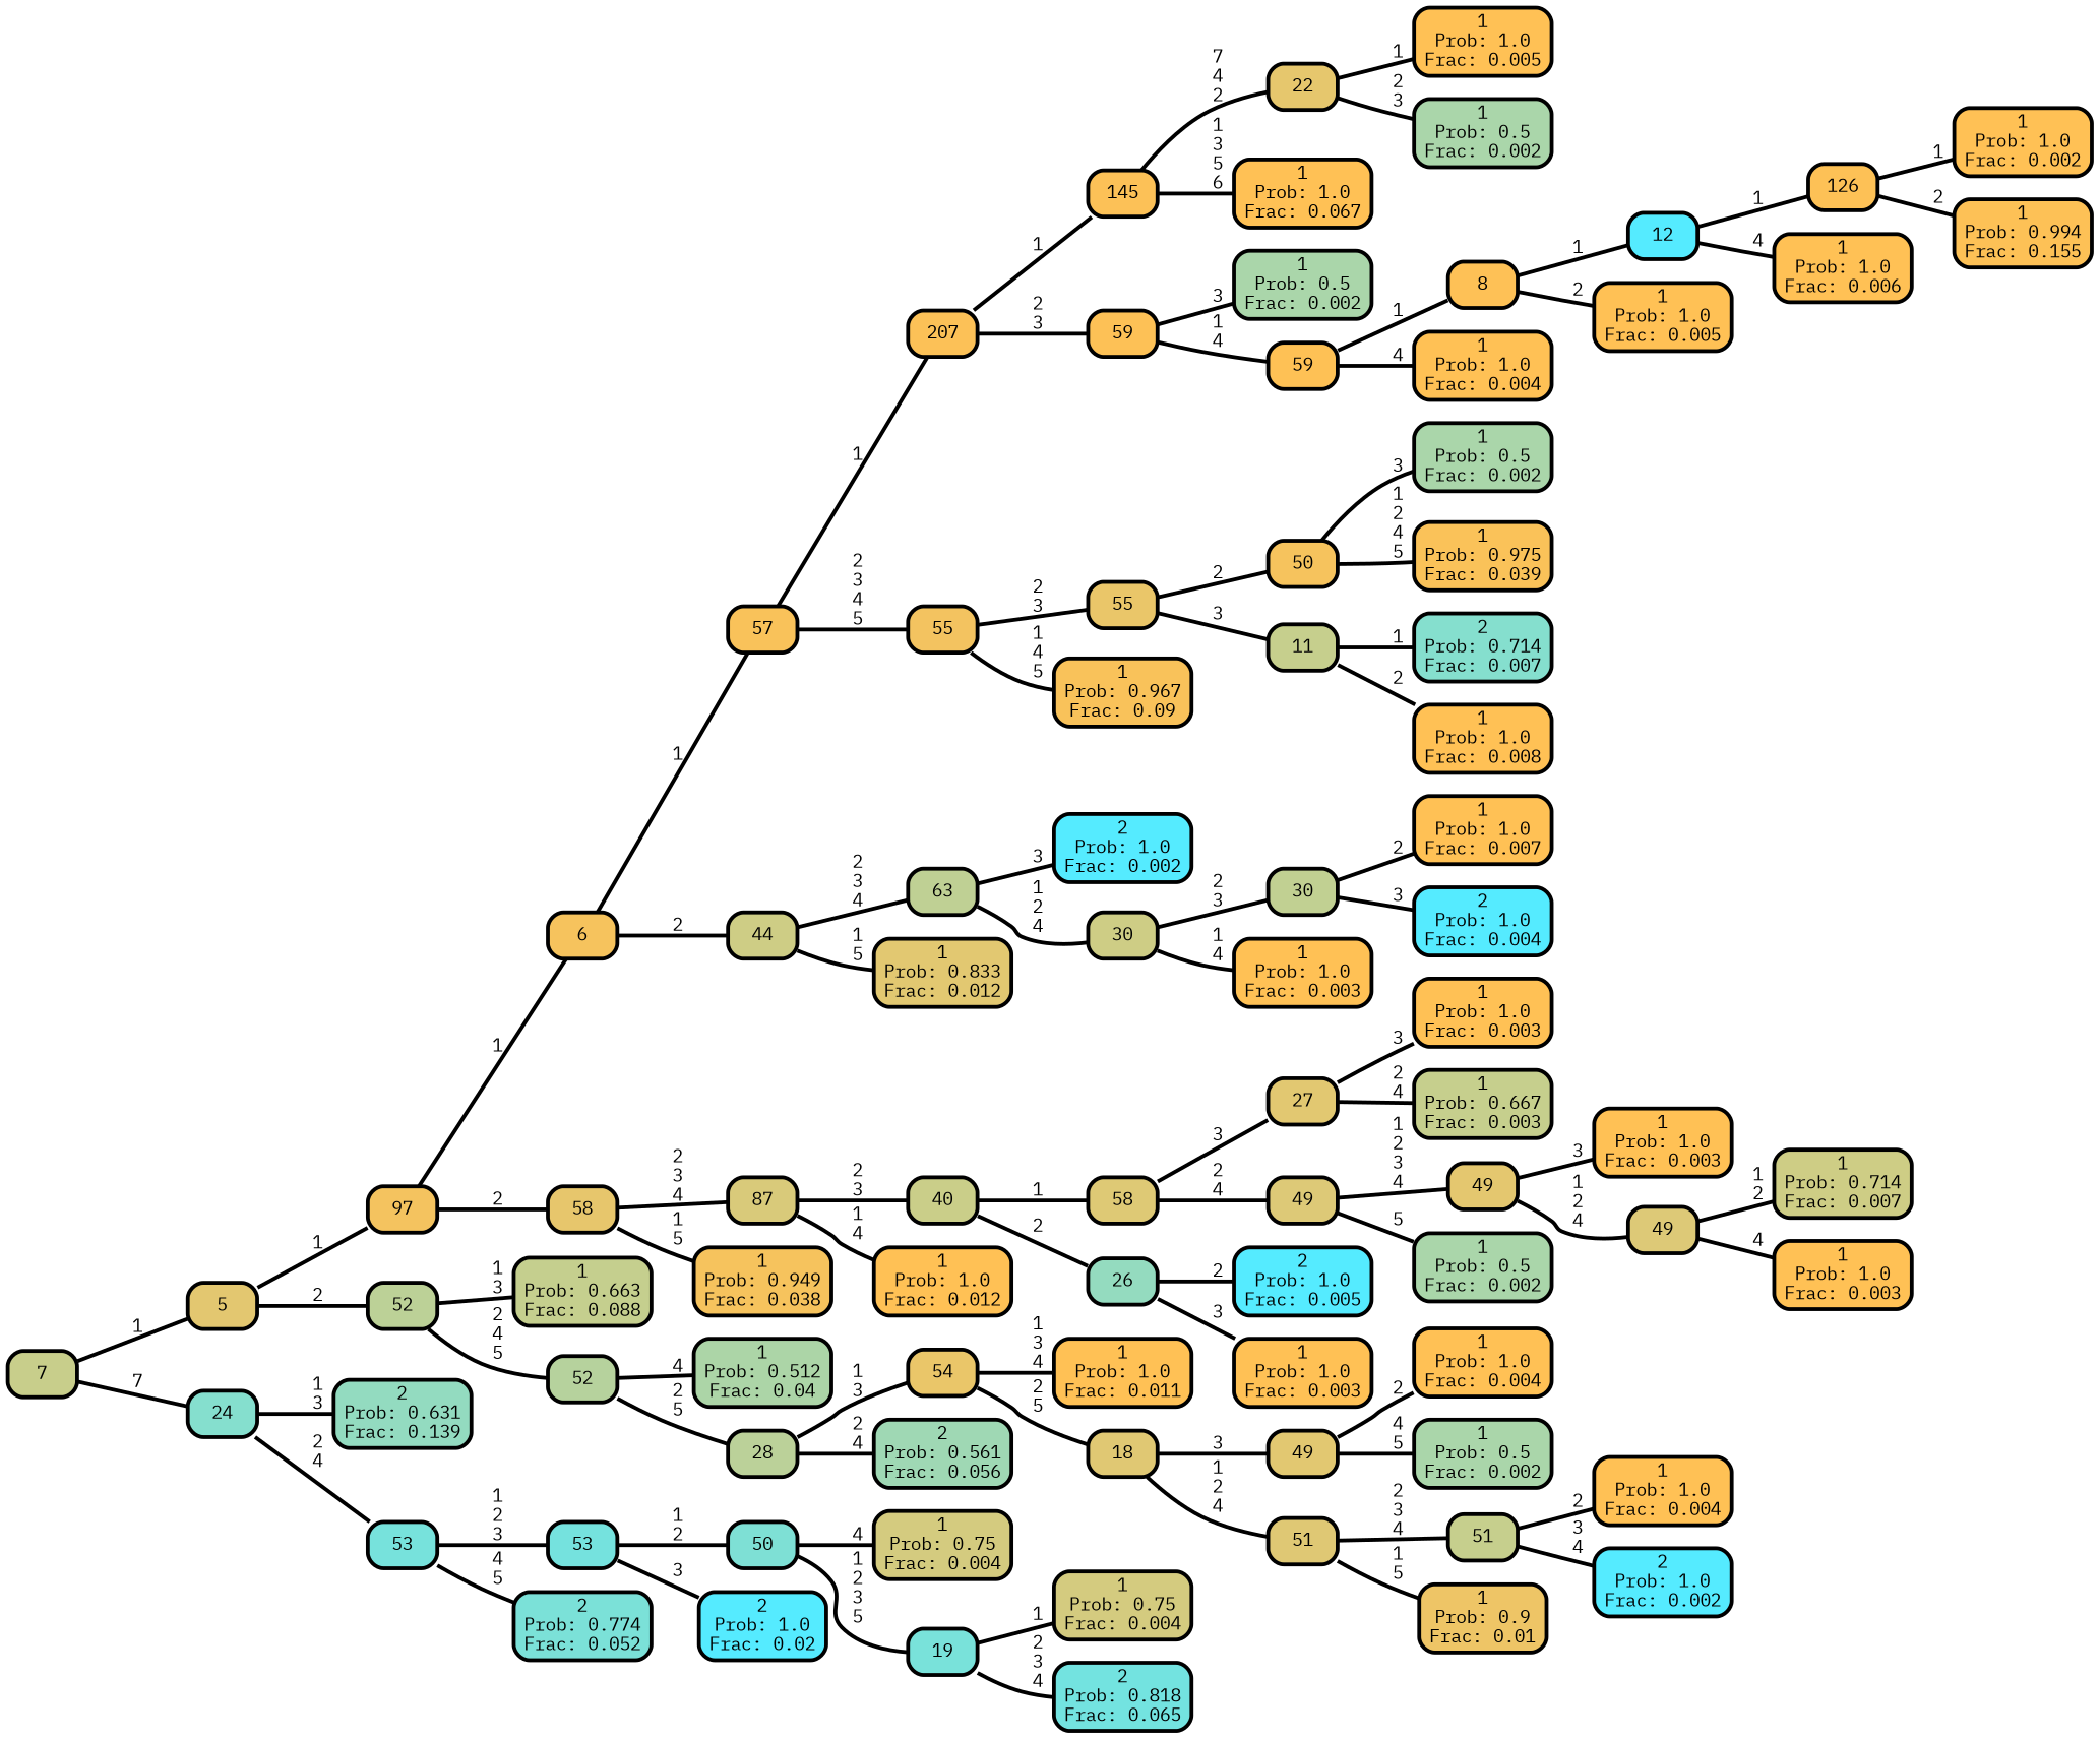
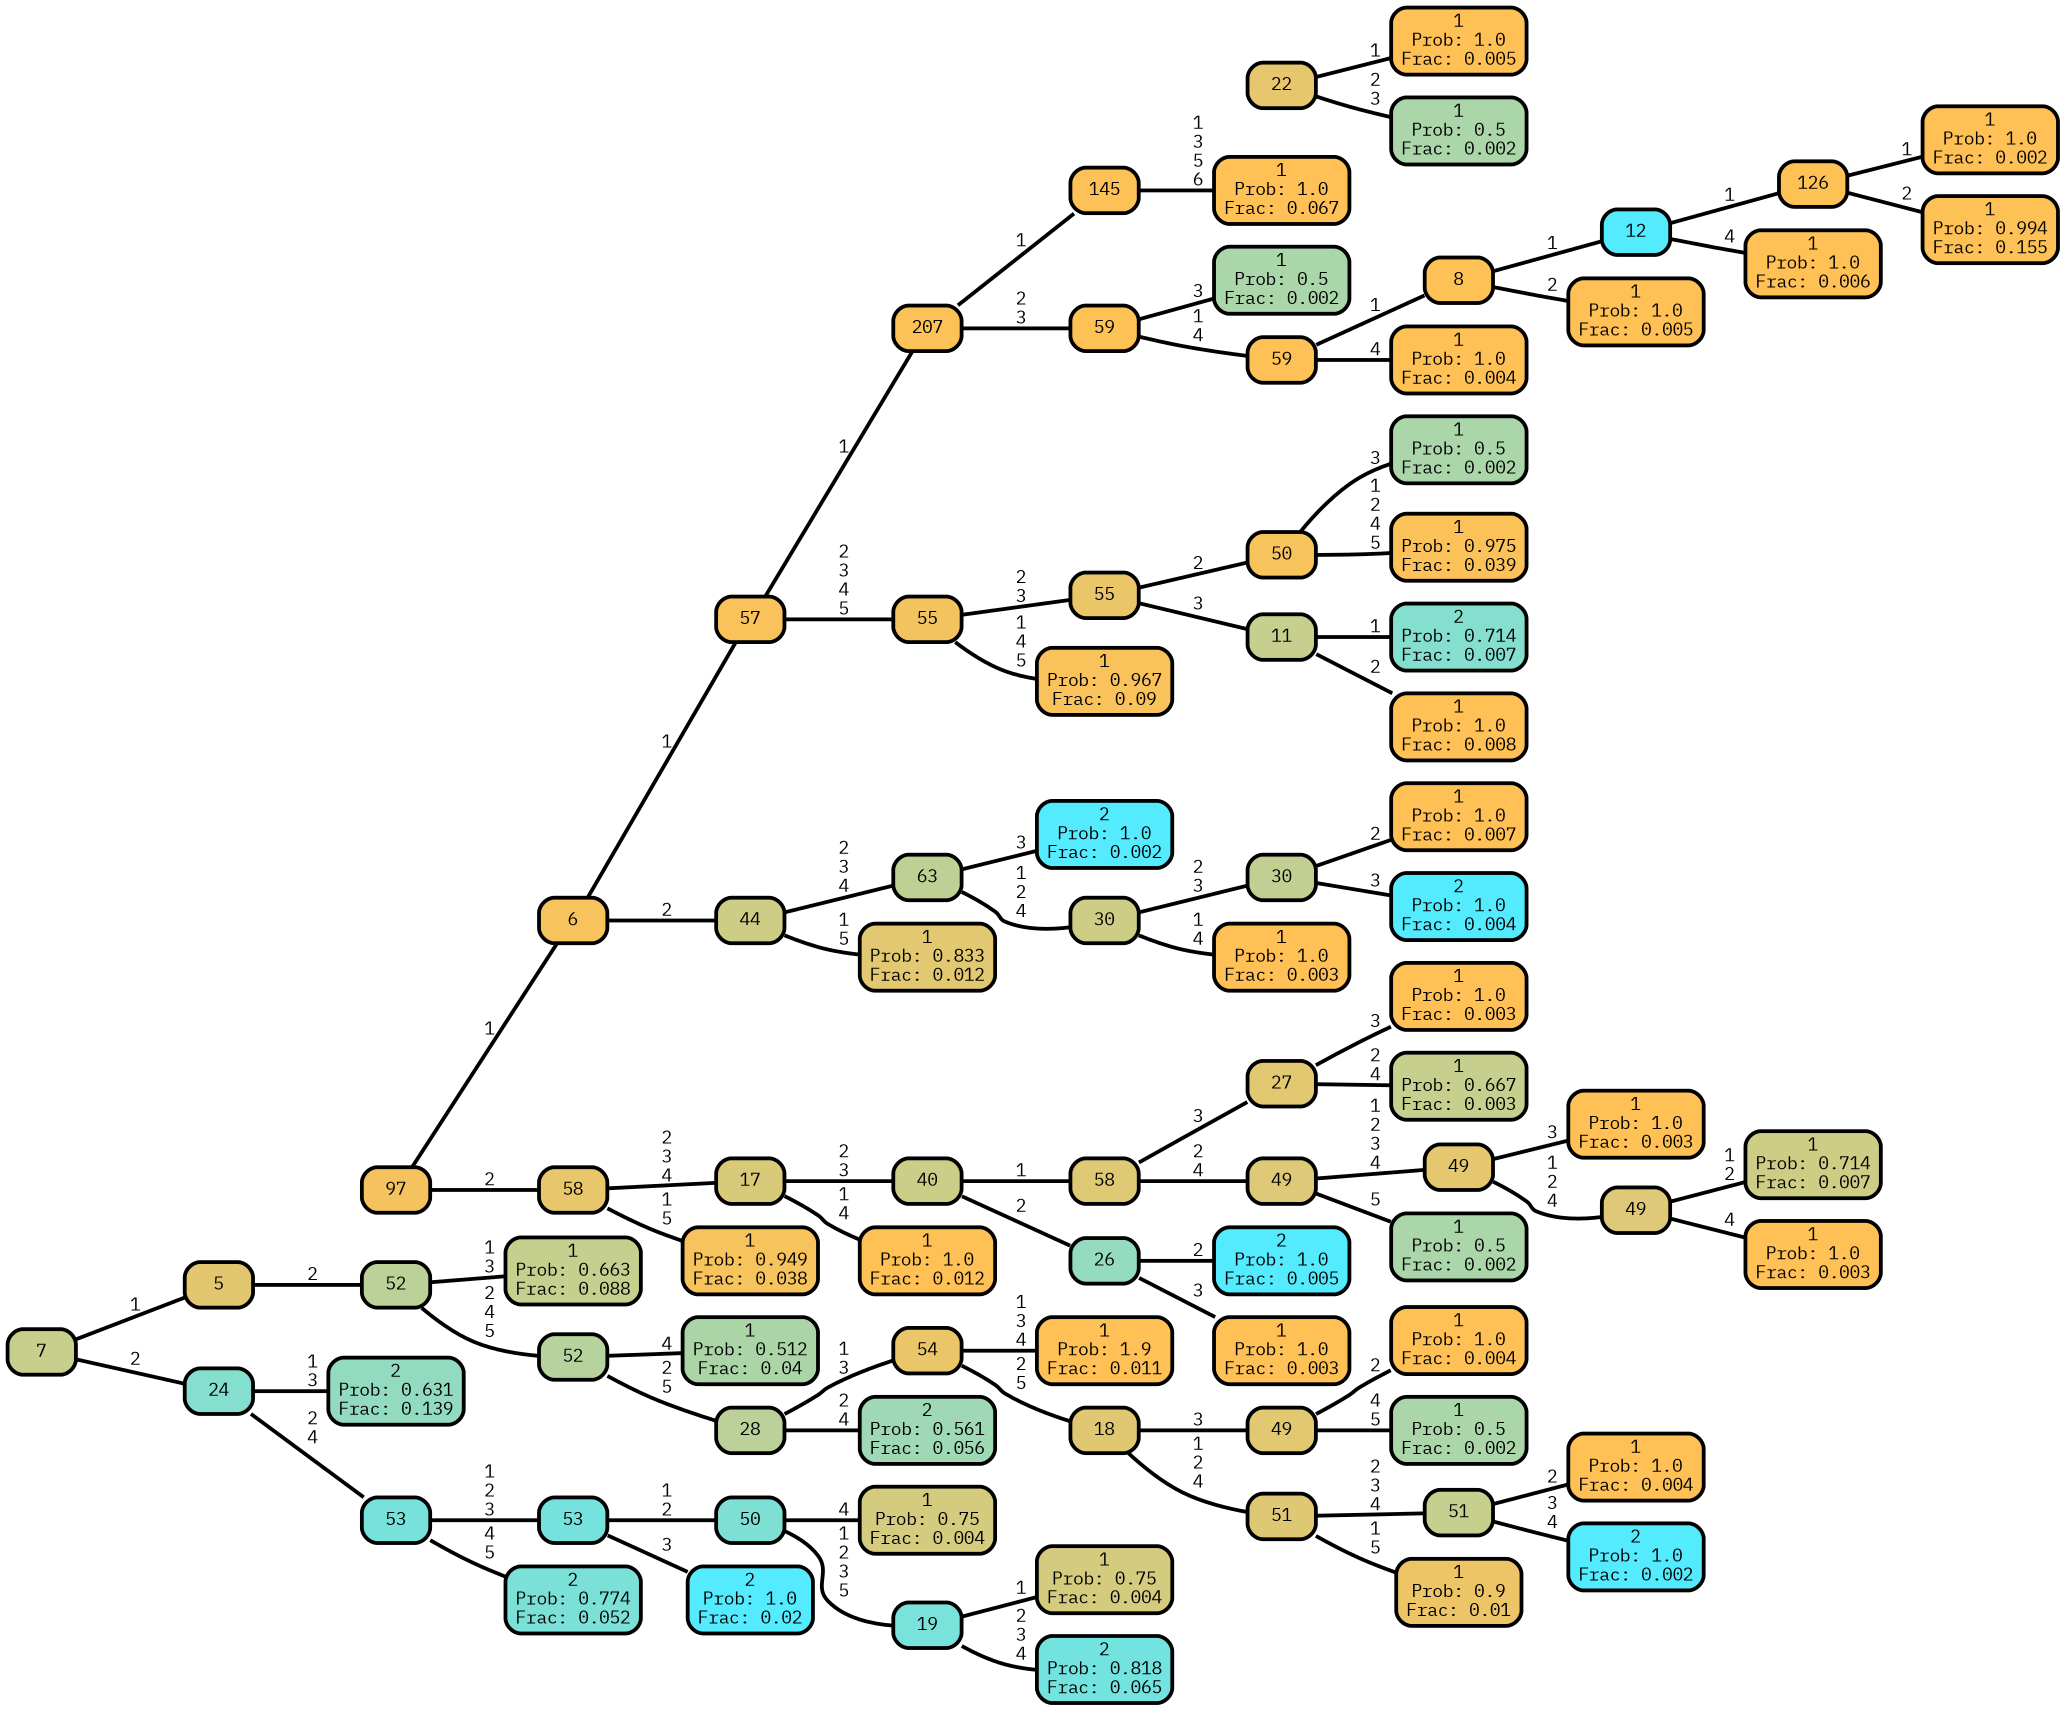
  graph {
    fontname="IBM Plex Mono"
    rankdir=LR
    ranksep="0 equally"
    splines=straight
    node [color=black fillcolor="#ffc155" fontcolor=black fontname="IBM Plex Mono" penwidth=3 shape=box style="filled, rounded"]
    edge [color=black fontname="IBM Plex Mono" penwidth=3]
    n1 [label="1\nProb: 1.0\nFrac: 0.005"]
    n2 [fillcolor="#e6c76d" label=22]
    n3 [fillcolor="#aad6aa" label="1\nProb: 0.5\nFrac: 0.002"]
    n4 [fillcolor="#fcc157" label=145]
    n5 [label="1\nProb: 1.0\nFrac: 0.067"]
    n6 [fillcolor="#fcc157" label=207]
    n7 [fillcolor="#fdc156" label=59]
    n8 [fillcolor="#aad6aa" label="1\nProb: 0.5\nFrac: 0.002"]
    n9 [fillcolor="#fec155" label=59]
    n10 [fillcolor="#fec156" label=8]
    n11 [label="1\nProb: 1.0\nFrac: 0.004"]
    n12 [label="1\nProb: 1.0\nFrac: 0.002"]
    n13 [fillcolor="#fdc156" label=126]
    n14 [fillcolor="#fdc156" label="1\nProb: 0.994\nFrac: 0.155"]
    n15 [fillcolor="#55ebff" label=12]
    n16 [label="1\nProb: 1.0\nFrac: 0.006"]
    n17 [label="1\nProb: 1.0\nFrac: 0.005"]
    n18 [fillcolor="#f9c25a" label=57]
    n19 [fillcolor="#f3c360" label=55]
    n20 [fillcolor="#eac669" label=55]
    n21 [fillcolor="#f9c25a" label="1\nProb: 0.967\nFrac: 0.09"]
    n22 [fillcolor="#aad6aa" label="1\nProb: 0.5\nFrac: 0.002"]
    n23 [fillcolor="#f6c35d" label=50]
    n24 [fillcolor="#fac259" label="1\nProb: 0.975\nFrac: 0.039"]
    n25 [fillcolor="#c6cf8d" label=11]
    n26 [fillcolor="#85dfce" label="2\nProb: 0.714\nFrac: 0.007"]
    n27 [label="1\nProb: 1.0\nFrac: 0.008"]
    n28 [fillcolor="#f6c35d" label=6]
    n29 [fillcolor="#cecd85" label=44]
    n30 [fillcolor="#bfd094" label=63]
    n31 [fillcolor="#e2c871" label="1\nProb: 0.833\nFrac: 0.012"]
    n32 [fillcolor="#55ebff" label="2\nProb: 1.0\nFrac: 0.002"]
    n33 [fillcolor="#cecd85" label=30]
    n34 [fillcolor="#c1d092" label=30]
    n35 [label="1\nProb: 1.0\nFrac: 0.003"]
    n36 [label="1\nProb: 1.0\nFrac: 0.007"]
    n37 [fillcolor="#55ebff" label="2\nProb: 1.0\nFrac: 0.004"]
    n38 [fillcolor="#f4c35f" label=97]
    n39 [fillcolor="#e7c66c" label=58]
-   n40 [fillcolor="#d9ca7a" label=87]
+   n40 [fillcolor="#d9ca7a" label=17]
    n41 [fillcolor="#f6c35d" label="1\nProb: 0.949\nFrac: 0.038"]
    n42 [label="1\nProb: 1.0\nFrac: 0.003"]
    n43 [fillcolor="#e2c871" label=27]
    n44 [fillcolor="#c6cf8d" label="1\nProb: 0.667\nFrac: 0.003"]
    n45 [fillcolor="#dec975" label=58]
    n46 [fillcolor="#ddc977" label=49]
    n47 [fillcolor="#e4c76f" label=49]
    n48 [fillcolor="#aad6aa" label="1\nProb: 0.5\nFrac: 0.002"]
    n49 [label="1\nProb: 1.0\nFrac: 0.003"]
    n50 [fillcolor="#ddc977" label=49]
    n51 [fillcolor="#cecd85" label="1\nProb: 0.714\nFrac: 0.007"]
    n52 [label="1\nProb: 1.0\nFrac: 0.003"]
    n53 [fillcolor="#cace89" label=40]
    n54 [fillcolor="#94dbbf" label=26]
    n55 [fillcolor="#55ebff" label="2\nProb: 1.0\nFrac: 0.005"]
    n56 [label="1\nProb: 1.0\nFrac: 0.003"]
    n57 [label="1\nProb: 1.0\nFrac: 0.012"]
    n58 [fillcolor="#e3c770" label=5]
    n59 [fillcolor="#bcd197" label=52]
    n60 [fillcolor="#c5cf8e" label="1\nProb: 0.663\nFrac: 0.088"]
    n61 [fillcolor="#b6d29d" label=52]
    n62 [fillcolor="#acd5a7" label="1\nProb: 0.512\nFrac: 0.04"]
    n63 [fillcolor="#bbd199" label=28]
    n64 [fillcolor="#eac669" label=54]
    n65 [fillcolor="#9fd8b4" label="2\nProb: 0.561\nFrac: 0.056"]
-   n66 [label="1\nProb: 1.0\nFrac: 0.011"]
+   n66 [label="1\nProb: 1.9\nFrac: 0.011"]
    n67 [fillcolor="#e0c873" label=18]
    n68 [fillcolor="#e2c871" label=49]
    n69 [fillcolor="#dfc874" label=51]
    n70 [label="1\nProb: 1.0\nFrac: 0.004"]
    n71 [fillcolor="#aad6aa" label="1\nProb: 0.5\nFrac: 0.002"]
    n72 [fillcolor="#c6cf8d" label=51]
    n73 [fillcolor="#eec566" label="1\nProb: 0.9\nFrac: 0.01"]
    n74 [label="1\nProb: 1.0\nFrac: 0.004"]
    n75 [fillcolor="#55ebff" label="2\nProb: 1.0\nFrac: 0.002"]
    n76 [fillcolor="#c8ce8b" label=7]
    n77 [fillcolor="#85dfce" label=24]
    n78 [fillcolor="#93dbc0" label="2\nProb: 0.631\nFrac: 0.139"]
    n79 [fillcolor="#77e2dc" label=53]
    n80 [fillcolor="#75e2de" label=53]
    n81 [fillcolor="#7be1d8" label="2\nProb: 0.774\nFrac: 0.052"]
    n82 [fillcolor="#d4cb7f" label="1\nProb: 0.75\nFrac: 0.004"]
    n83 [fillcolor="#7ee0d5" label=50]
    n84 [fillcolor="#79e2da" label=19]
    n85 [fillcolor="#d4cb7f" label="1\nProb: 0.75\nFrac: 0.004"]
    n86 [fillcolor="#73e3e0" label="2\nProb: 0.818\nFrac: 0.065"]
    n87 [fillcolor="#55ebff" label="2\nProb: 1.0\nFrac: 0.02"]
    subgraph sub_1 {
      rank=same
    }
    n2 -- n1 [label=" 1"]
    n2 -- n3 [label=" 2\n 3"]
-   n4 -- n2 [label=" 7\n 4\n 2"]
    n4 -- n5 [label=" 1\n 3\n 5\n 6"]
    n6 -- n4 [label=" 1"]
    n6 -- n7 [label=" 2\n 3"]
    n7 -- n8 [label=" 3"]
    n7 -- n9 [label=" 1\n 4"]
    n9 -- n10 [label=" 1"]
    n9 -- n11 [label=" 4"]
    n10 -- n15 [label=" 1"]
    n10 -- n17 [label=" 2"]
    n13 -- n12 [label=" 1"]
    n13 -- n14 [label=" 2"]
    n15 -- n13 [label=" 1"]
    n15 -- n16 [label=" 4"]
    n18 -- n6 [label=" 1"]
    n18 -- n19 [label=" 2\n 3\n 4\n 5"]
    n19 -- n20 [label=" 2\n 3"]
    n19 -- n21 [label=" 1\n 4\n 5"]
    n20 -- n23 [label=" 2"]
    n20 -- n25 [label=" 3"]
    n23 -- n22 [label=" 3"]
    n23 -- n24 [label=" 1\n 2\n 4\n 5"]
    n25 -- n26 [label=" 1"]
    n25 -- n27 [label=" 2"]
    n28 -- n18 [label=" 1"]
    n28 -- n29 [label=" 2"]
    n29 -- n30 [label=" 2\n 3\n 4"]
    n29 -- n31 [label=" 1\n 5"]
    n30 -- n32 [label=" 3"]
    n30 -- n33 [label=" 1\n 2\n 4"]
    n33 -- n34 [label=" 2\n 3"]
    n33 -- n35 [label=" 1\n 4"]
    n34 -- n36 [label=" 2"]
    n34 -- n37 [label=" 3"]
    n38 -- n28 [label=" 1"]
    n38 -- n39 [label=" 2"]
    n39 -- n40 [label=" 2\n 3\n 4"]
    n39 -- n41 [label=" 1\n 5"]
    n40 -- n53 [label=" 2\n 3"]
    n40 -- n57 [label=" 1\n 4"]
    n43 -- n42 [label=" 3"]
    n43 -- n44 [label=" 2\n 4"]
    n45 -- n43 [label=" 3"]
    n45 -- n46 [label=" 2\n 4"]
    n46 -- n47 [label=" 1\n 2\n 3\n 4"]
    n46 -- n48 [label=" 5"]
    n47 -- n49 [label=" 3"]
    n47 -- n50 [label=" 1\n 2\n 4"]
    n50 -- n51 [label=" 1\n 2"]
    n50 -- n52 [label=" 4"]
    n53 -- n45 [label=" 1"]
    n53 -- n54 [label=" 2"]
    n54 -- n55 [label=" 2"]
    n54 -- n56 [label=" 3"]
-   n58 -- n38 [label=" 1"]
    n58 -- n59 [label=" 2"]
    n59 -- n60 [label=" 1\n 3"]
    n59 -- n61 [label=" 2\n 4\n 5"]
    n61 -- n62 [label=" 4"]
    n61 -- n63 [label=" 2\n 5"]
    n63 -- n64 [label=" 1\n 3"]
    n63 -- n65 [label=" 2\n 4"]
    n64 -- n66 [label=" 1\n 3\n 4"]
    n64 -- n67 [label=" 2\n 5"]
    n67 -- n68 [label=" 3"]
    n67 -- n69 [label=" 1\n 2\n 4"]
    n68 -- n70 [label=" 2"]
    n68 -- n71 [label=" 4\n 5"]
    n69 -- n72 [label=" 2\n 3\n 4"]
    n69 -- n73 [label=" 1\n 5"]
    n72 -- n74 [label=" 2"]
    n72 -- n75 [label=" 3\n 4"]
    n76 -- n58 [label=" 1"]
-   n76 -- n77 [label=" 7"]
+   n76 -- n77 [label=" 2"]
    n77 -- n78 [label=" 1\n 3"]
    n77 -- n79 [label=" 2\n 4"]
    n79 -- n80 [label=" 1\n 2\n 3"]
    n79 -- n81 [label=" 4\n 5"]
    n80 -- n83 [label=" 1\n 2"]
    n80 -- n87 [label=" 3"]
    n83 -- n82 [label=" 4"]
    n83 -- n84 [label=" 1\n 2\n 3\n 5"]
    n84 -- n85 [label=" 1"]
    n84 -- n86 [label=" 2\n 3\n 4"]
  }
